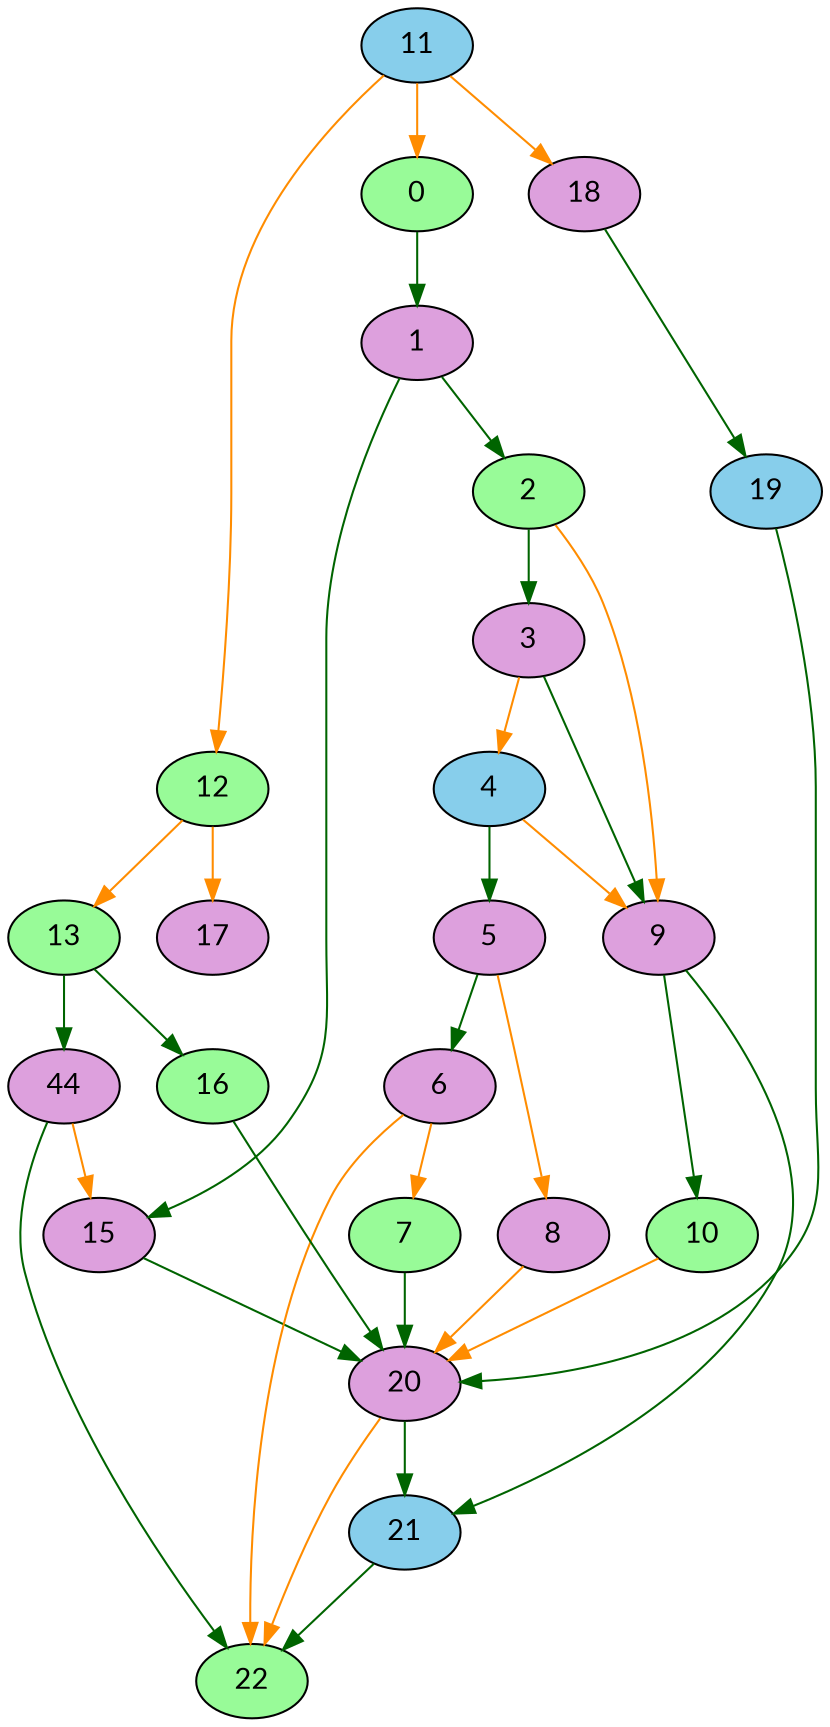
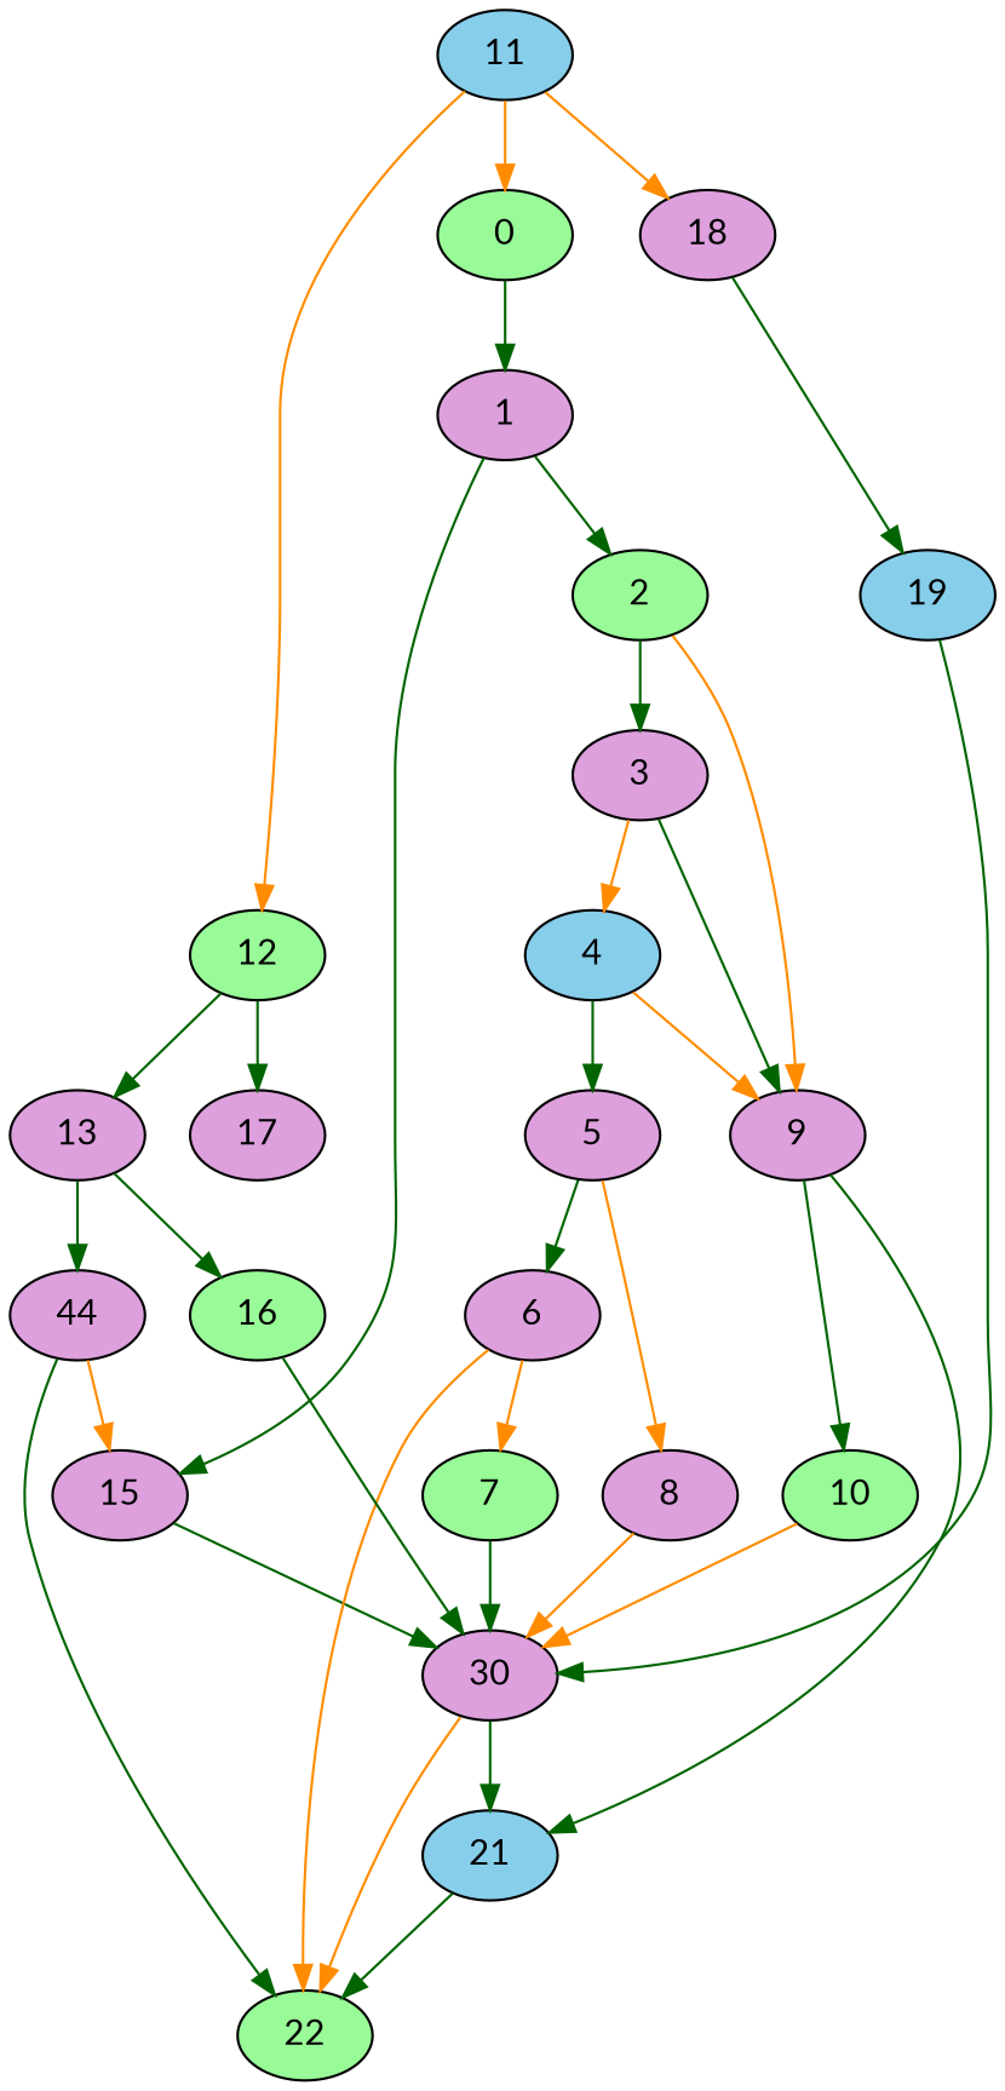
  digraph {
    fontname=Lato
    node [fillcolor=plum fontname=Lato style=filled]
    edge [color=darkgreen fontname=Lato]
    0 [fillcolor=palegreen]
    1
    2 [fillcolor=palegreen]
    15
    11 [fillcolor=skyblue]
    12 [fillcolor=palegreen]
    18
    3
    9
-   20
+   20 [label=30]
    4 [fillcolor=skyblue]
    10 [fillcolor=palegreen]
    21 [fillcolor=skyblue]
    5
    6
    8
    7 [fillcolor=palegreen]
    22 [fillcolor=palegreen]
-   13 [fillcolor=palegreen]
+   13
    17
    19 [fillcolor=skyblue]
    n22 [label=44]
    16 [fillcolor=palegreen]
    0 -> 1
    1 -> 2
    1 -> 15
    2 -> 3
    2 -> 9 [color=darkorange]
    15 -> 20
    11 -> 0 [color=darkorange]
    11 -> 12 [color=darkorange]
    11 -> 18 [color=darkorange]
-   12 -> 13 [color=darkorange]
-   12 -> 17 [color=darkorange]
+   12 -> 13
+   12 -> 17
    18 -> 19
    3 -> 9
    3 -> 4 [color=darkorange]
    9 -> 10
    9 -> 21
    20 -> 21
    20 -> 22 [color=darkorange]
    4 -> 9 [color=darkorange]
    4 -> 5
    10 -> 20 [color=darkorange]
    21 -> 22
    5 -> 6
    5 -> 8 [color=darkorange]
    6 -> 7 [color=darkorange]
    6 -> 22 [color=darkorange]
    8 -> 20 [color=darkorange]
    7 -> 20
    13 -> n22
    13 -> 16
    19 -> 20
    n22 -> 15 [color=darkorange]
    n22 -> 22
    16 -> 20
  }
